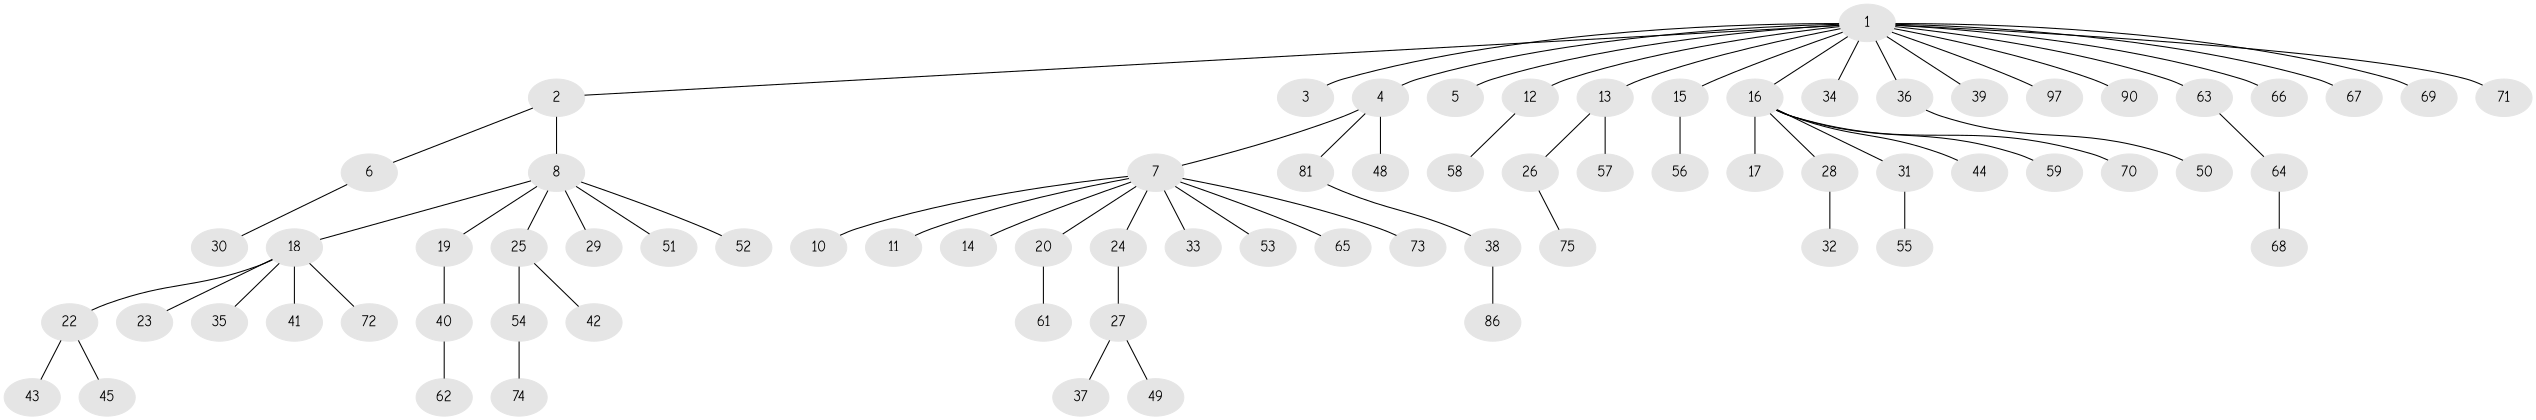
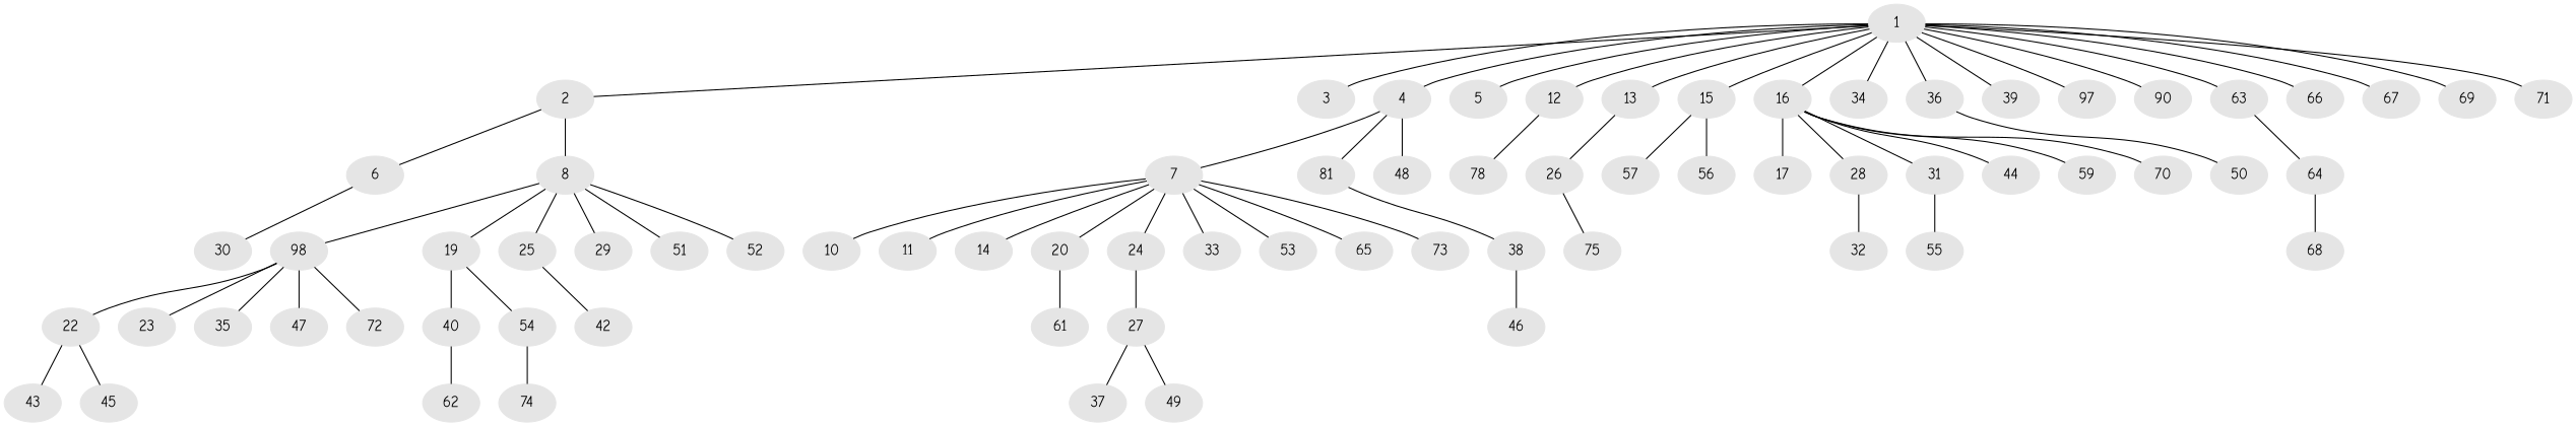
  graph {
    fontname="Comic Neue"
    node [color=gray90 fontname="Comic Neue" style=filled]
    edge [fontname="Comic Neue"]
    1
    2
    3
    4
    5
    12
    13
    15
    16
    34
    36
    39
    n13 [label=97]
    n14 [label=90]
    63
    66
    67
    69
    71
    6
    8
    7
    n23 [label=81]
    48
-   58
+   58 [label=78]
    26
    56
    57
    17
    28
    31
    44
    59
    70
    50
    64
    30
-   18
+   18 [label=98]
    19
    25
    29
    51
    52
    10
    11
    14
    20
    24
    33
    53
    65
    73
    38
    61
    27
    22
    23
    35
-   41
+   41 [label=47]
    72
    40
    54
    42
    75
    32
    55
    43
    45
    62
    74
-   46 [label=86]
+   46
    37
    49
    68
    1 -- 2
    1 -- 3
    1 -- 4
    1 -- 5
    1 -- 12
    1 -- 13
    1 -- 15
    1 -- 16
    1 -- 34
    1 -- 36
    1 -- 39
    1 -- n13
    1 -- n14
    1 -- 63
    1 -- 66
    1 -- 67
    1 -- 69
    1 -- 71
    2 -- 6
    2 -- 8
    4 -- 7
    4 -- n23
    4 -- 48
    12 -- 58
    13 -- 26
    15 -- 56
-   13 -- 57
+   15 -- 57
    16 -- 17
    16 -- 28
    16 -- 31
    16 -- 44
    16 -- 59
    16 -- 70
    36 -- 50
    63 -- 64
    6 -- 30
    8 -- 18
    8 -- 19
    8 -- 25
    8 -- 29
    8 -- 51
    8 -- 52
    7 -- 10
    7 -- 11
    7 -- 14
    7 -- 20
    7 -- 24
    7 -- 33
    7 -- 53
    7 -- 65
    7 -- 73
    n23 -- 38
    26 -- 75
    28 -- 32
    31 -- 55
    64 -- 68
    18 -- 22
    18 -- 23
    18 -- 35
    18 -- 41
    18 -- 72
    19 -- 40
-   25 -- 54
+   19 -- 54
    25 -- 42
    20 -- 61
    24 -- 27
    38 -- 46
    27 -- 37
    27 -- 49
    22 -- 43
    22 -- 45
    40 -- 62
    54 -- 74
  }
